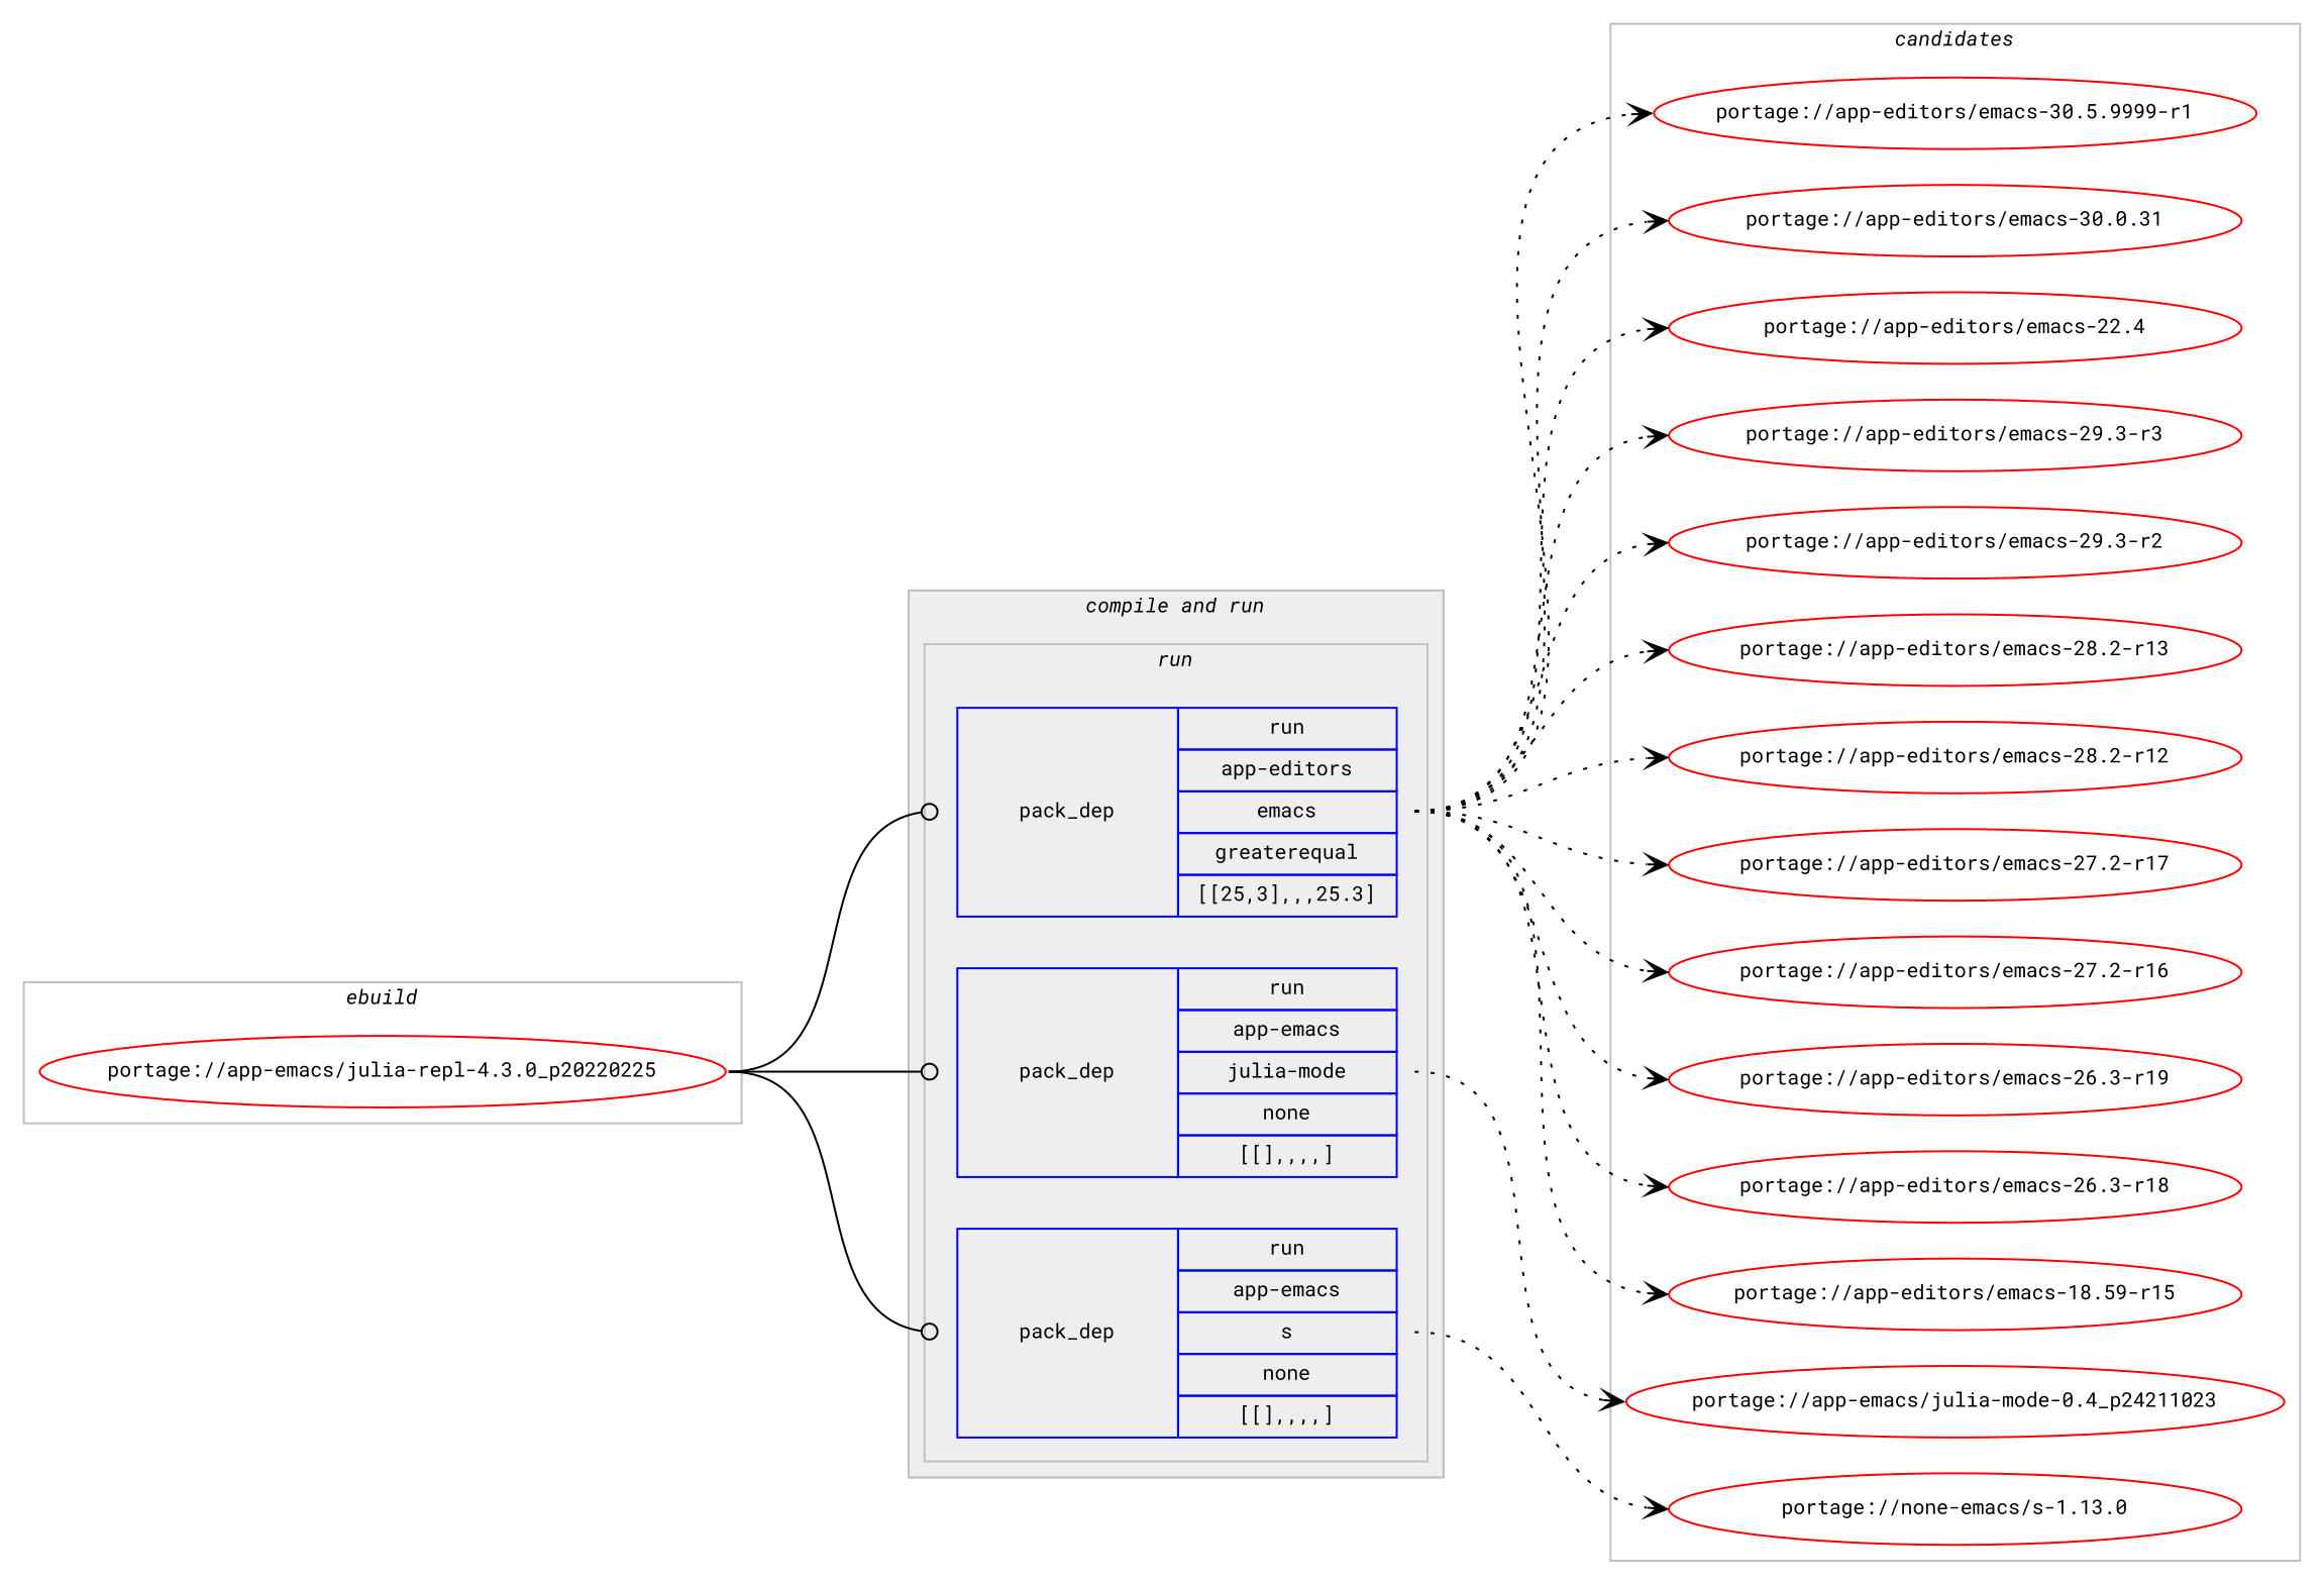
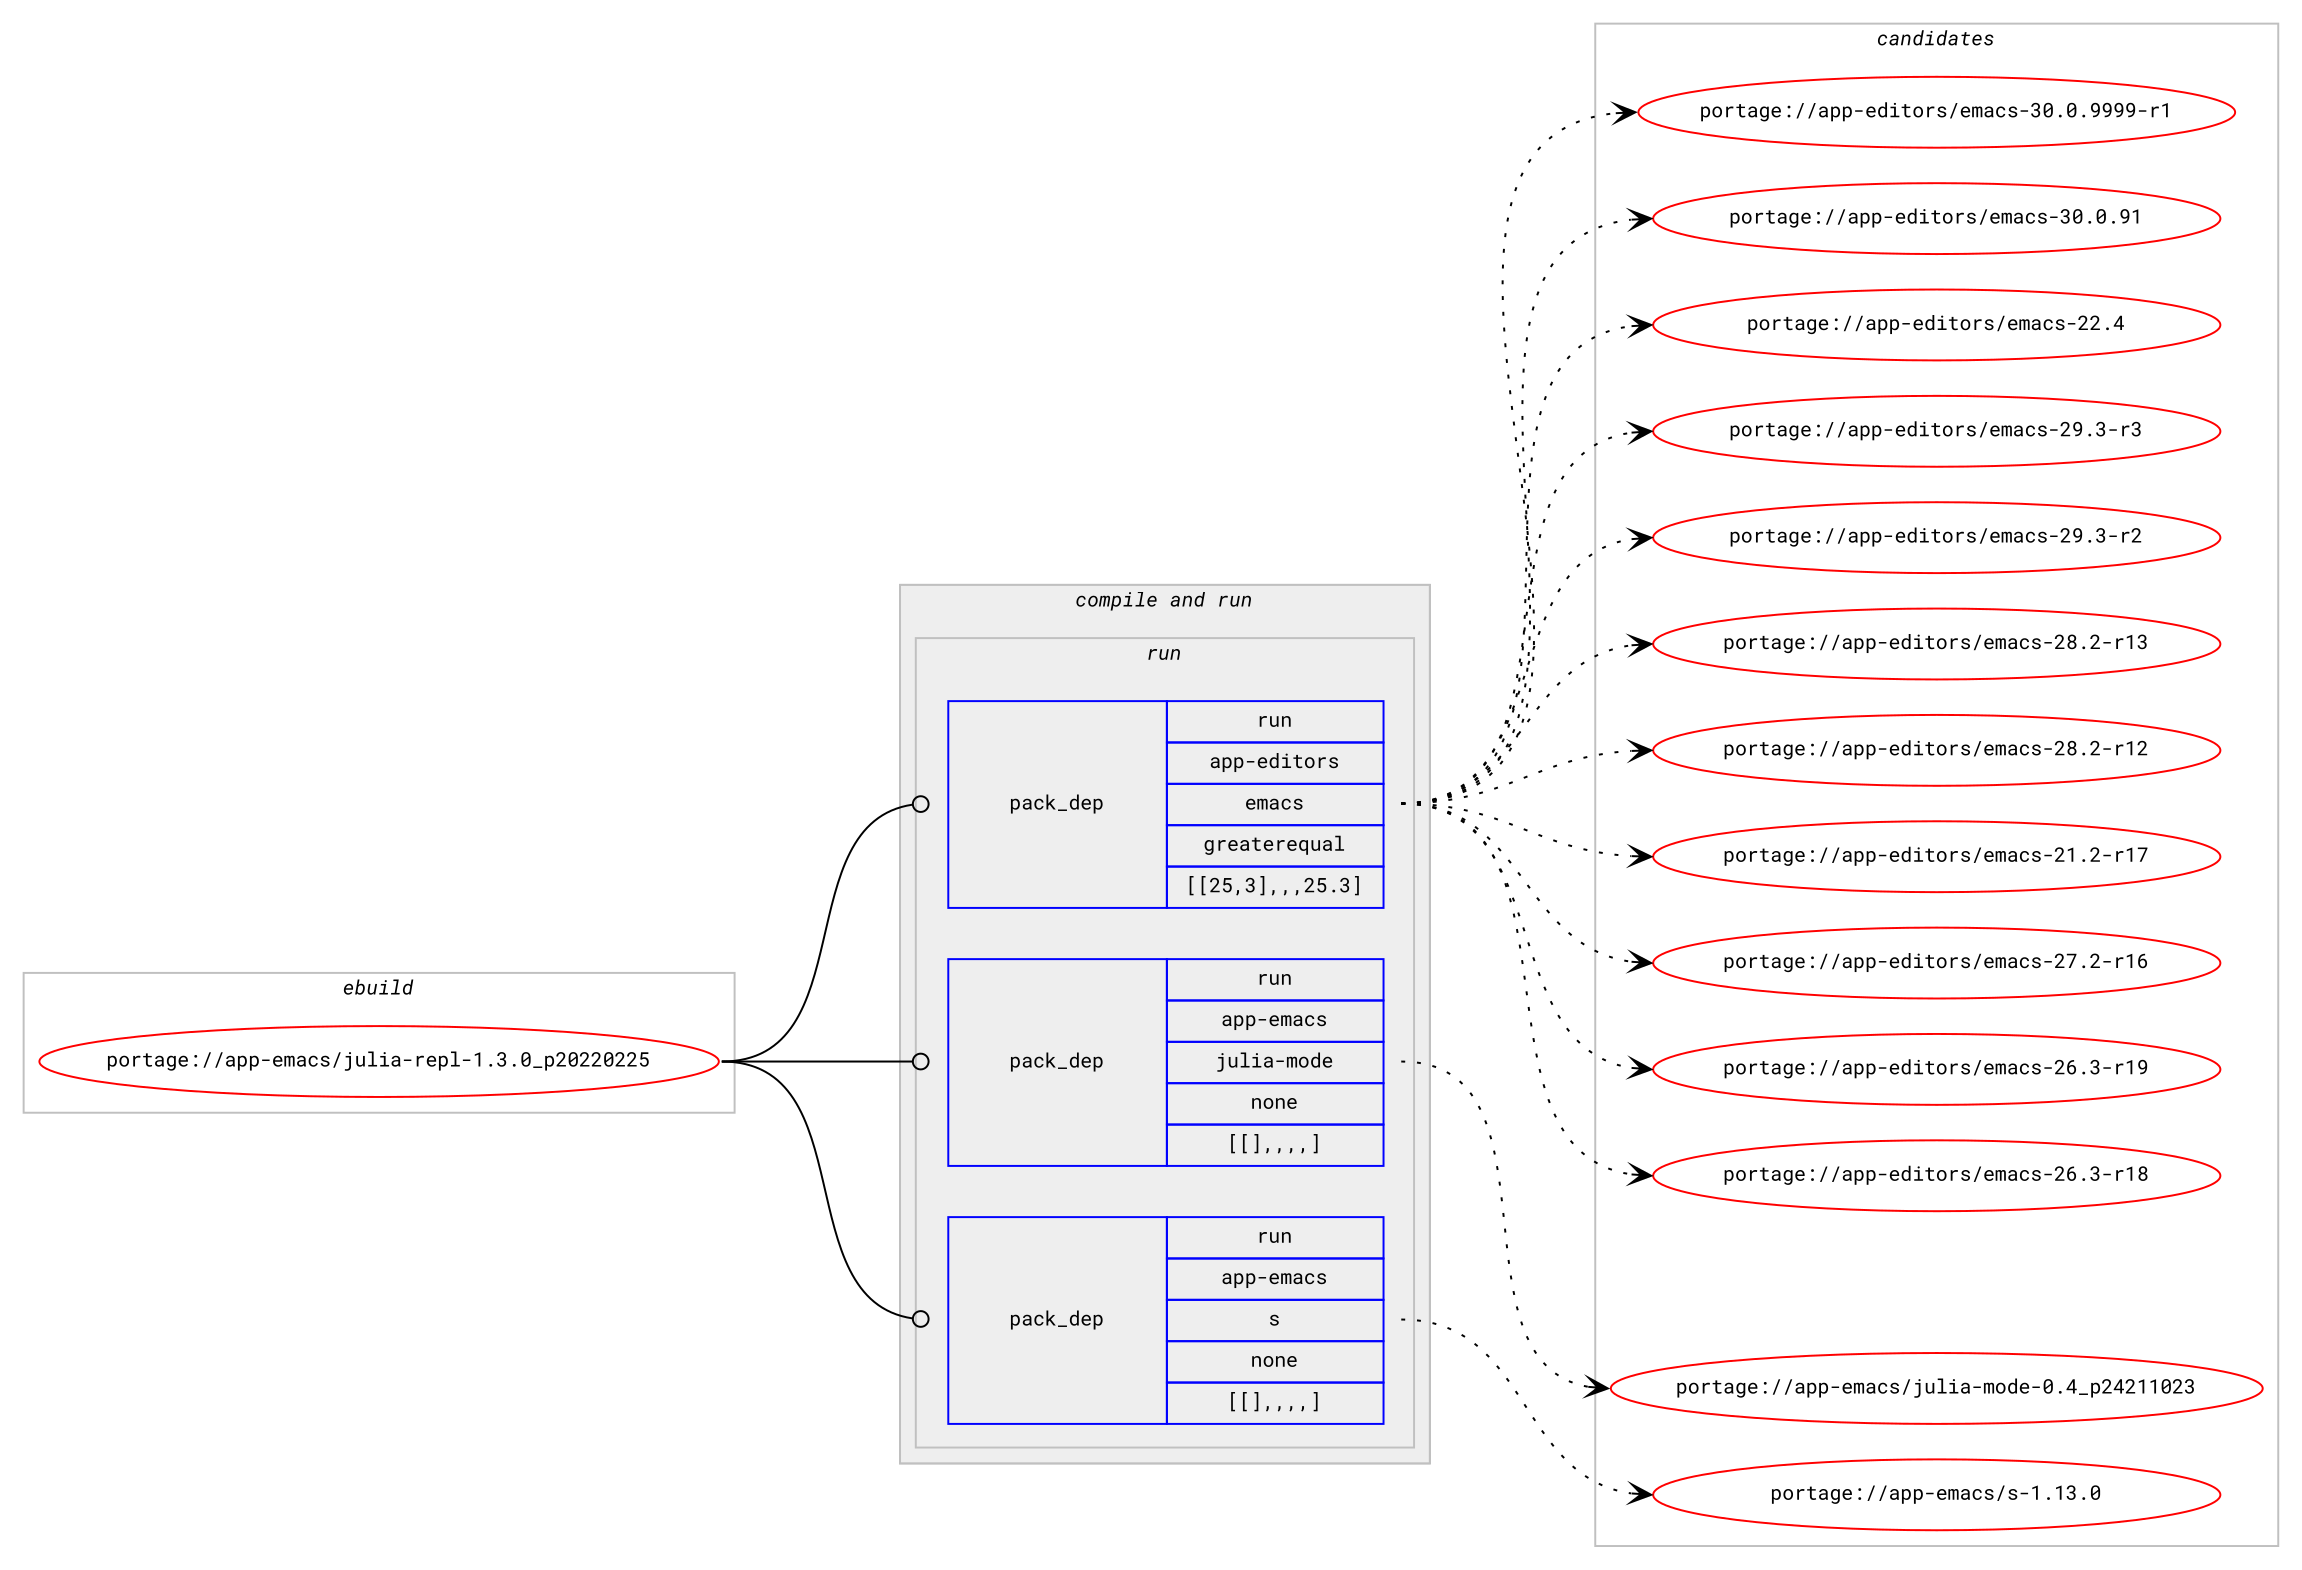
  digraph {
    compound=true
    concentrate=true
    fontname="Roboto Mono"
    fontsize=10
    newrank=true
    rankdir=LR
    ranksep=1.5
    node [color=red fontname="Roboto Mono" fontsize=10]
    edge [arrowhead=vee fontname="Roboto Mono" headport=w style=dotted tailport=e weight=100]
-   n1 [label="portage://app-emacs/julia-repl-4.3.0_p20220225" width=4]
+   n1 [label="portage://app-emacs/julia-repl-1.3.0_p20220225" width=4]
    n2 [color=blue label=<<TABLE BORDER="0" CELLBORDER="1" CELLSPACING="0" CELLPADDING="4" WIDTH="220"><TR><TD ROWSPAN="6" CELLPADDING="30">pack_dep</TD></TR><TR><TD WIDTH="110">run</TD></TR><TR><TD>app-editors</TD></TR><TR><TD>emacs</TD></TR><TR><TD>greaterequal</TD></TR><TR><TD>[[25,3],,,25.3]</TD></TR></TABLE>> shape=none]
    n3 [color=blue label=<<TABLE BORDER="0" CELLBORDER="1" CELLSPACING="0" CELLPADDING="4" WIDTH="220"><TR><TD ROWSPAN="6" CELLPADDING="30">pack_dep</TD></TR><TR><TD WIDTH="110">run</TD></TR><TR><TD>app-emacs</TD></TR><TR><TD>julia-mode</TD></TR><TR><TD>none</TD></TR><TR><TD>[[],,,,]</TD></TR></TABLE>> shape=none]
    n4 [color=blue label=<<TABLE BORDER="0" CELLBORDER="1" CELLSPACING="0" CELLPADDING="4" WIDTH="220"><TR><TD ROWSPAN="6" CELLPADDING="30">pack_dep</TD></TR><TR><TD WIDTH="110">run</TD></TR><TR><TD>app-emacs</TD></TR><TR><TD>s</TD></TR><TR><TD>none</TD></TR><TR><TD>[[],,,,]</TD></TR></TABLE>> shape=none]
-   n5 [label="portage://app-editors/emacs-30.5.9999-r1" width=4]
-   n6 [label="portage://app-editors/emacs-30.0.31" width=4]
+   n5 [label="portage://app-editors/emacs-30.0.9999-r1" width=4]
+   n6 [label="portage://app-editors/emacs-30.0.91" width=4]
    n7 [label="portage://app-editors/emacs-22.4" width=4]
    n8 [label="portage://app-editors/emacs-29.3-r3" width=4]
    n9 [label="portage://app-editors/emacs-29.3-r2" width=4]
    n10 [label="portage://app-editors/emacs-28.2-r13" width=4]
    n11 [label="portage://app-editors/emacs-28.2-r12" width=4]
-   n12 [label="portage://app-editors/emacs-27.2-r17" width=4]
+   n12 [label="portage://app-editors/emacs-21.2-r17" width=4]
    n13 [label="portage://app-editors/emacs-27.2-r16" width=4]
    n14 [label="portage://app-editors/emacs-26.3-r19" width=4]
    n15 [label="portage://app-editors/emacs-26.3-r18" width=4]
-   n16 [label="portage://app-editors/emacs-18.59-r15" width=4]
    n17 [label="portage://app-emacs/julia-mode-0.4_p24211023" width=4]
-   n18 [label="portage://none-emacs/s-1.13.0" width=4]
+   n18 [label="portage://app-emacs/s-1.13.0" width=4]
    subgraph cluster_1 {
      color=gray
      label=<<i>ebuild</i>>
      n1
    }
    subgraph cluster_2 {
      color=gray
      label=<<i>dependencies</i>>
      subgraph cluster_3 {
        color=gray
        fillcolor="#eeeeee"
        label=<<i>compile</i>>
        style=filled
      }
      subgraph cluster_4 {
        color=gray
        fillcolor="#eeeeee"
        label=<<i>compile and run</i>>
        style=filled
      }
      subgraph cluster_5 {
        color=gray
        fillcolor="#eeeeee"
        label=<<i>run</i>>
        style=filled
        subgraph sub_6 {
          color=gray
          fillcolor="#eeeeee"
          label=<<i>run</i>>
          style=filled
          n2
        }
        subgraph sub_7 {
          color=gray
          fillcolor="#eeeeee"
          label=<<i>run</i>>
          style=filled
          n3
        }
        subgraph sub_8 {
          color=gray
          fillcolor="#eeeeee"
          label=<<i>run</i>>
          style=filled
          n4
        }
      }
    }
    subgraph cluster_9 {
      color=gray
      label=<<i>candidates</i>>
      rank=same
      subgraph sub_10 {
        color=black
        label=<<i>candidates</i>>
        nodesep=1
        rank=same
        n5
        n6
        n7
        n8
        n9
        n10
        n11
        n12
        n13
        n14
        n15
-       n16
      }
      subgraph sub_11 {
        color=black
        label=<<i>candidates</i>>
        nodesep=1
        rank=same
        n17
      }
      subgraph sub_12 {
        color=black
        label=<<i>candidates</i>>
        nodesep=1
        rank=same
        n18
      }
    }
    n1 -> n2 [arrowhead=odot style=solid weight=20]
    n1 -> n3 [arrowhead=odot style=solid weight=20]
    n1 -> n4 [arrowhead=odot style=solid weight=20]
    n2 -> n5
    n2 -> n6
    n2 -> n7
    n2 -> n8
    n2 -> n9
    n2 -> n10
    n2 -> n11
    n2 -> n12
    n2 -> n13
    n2 -> n14
    n2 -> n15
-   n2 -> n16
    n3 -> n17
    n4 -> n18
  }
